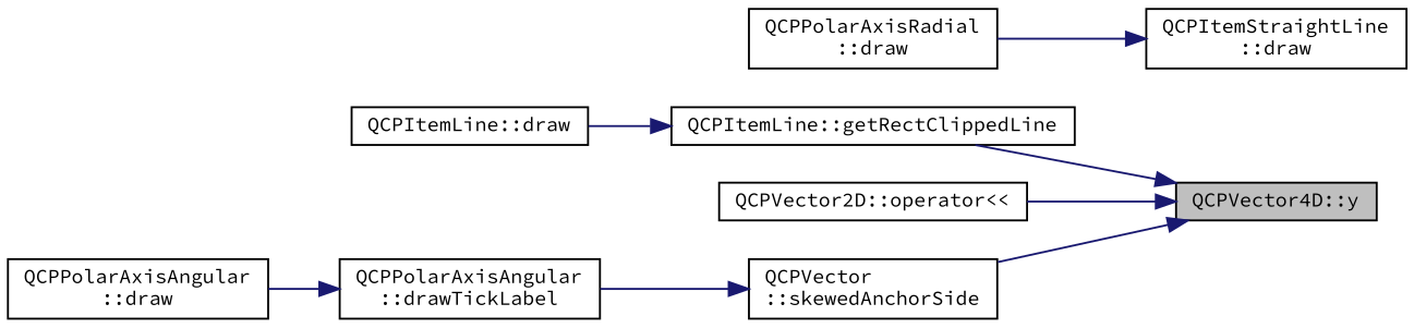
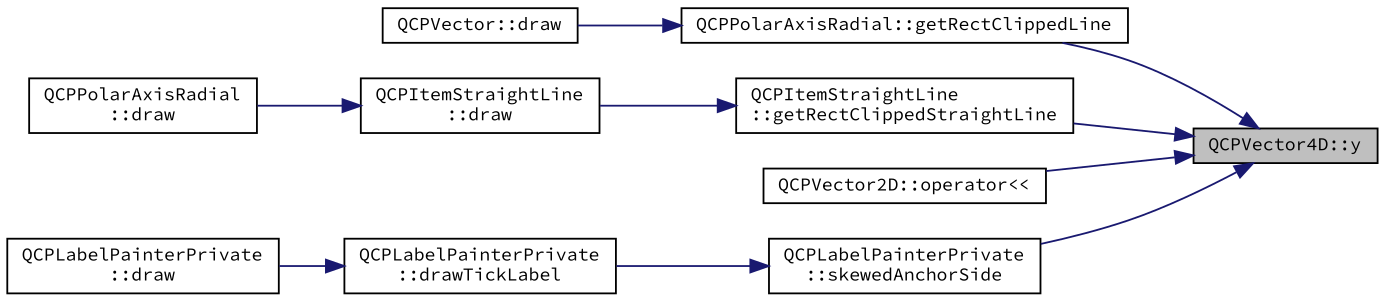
  digraph {
    fontname="Source Code Pro"
    rankdir=RL
    node [color=black fillcolor=white fontname="Source Code Pro" fontsize=10 shape=record style=filled]
    edge [color=midnightblue dir=back fontname="Source Code Pro" fontsize=10 labelfontname=Helvetica labelfontsize=10 style=solid]
    n1 [fillcolor=grey75 fontcolor=black height=0.2 label="QCPVector4D::y" width=0.4]
-   n2 [height=0.2 label="QCPItemLine::getRectClippedLine" width=0.4]
+   n2 [height=0.2 label="QCPPolarAxisRadial::getRectClippedLine" width=0.4]
+   n3 [height=0.2 label="QCPItemStraightLine\l::getRectClippedStraightLine" width=0.4]
    n4 [height=0.2 label="QCPVector2D::operator\<\<" width=0.4]
-   n5 [height=0.2 label="QCPVector\l::skewedAnchorSide" width=0.4]
-   n6 [height=0.2 label="QCPItemLine::draw" width=0.4]
+   n5 [height=0.2 label="QCPLabelPainterPrivate\l::skewedAnchorSide" width=0.4]
+   n6 [height=0.2 label="QCPVector::draw" width=0.4]
    n7 [height=0.2 label="QCPItemStraightLine\l::draw" width=0.4]
-   n8 [height=0.2 label="QCPPolarAxisAngular\l::drawTickLabel" width=0.4]
+   n8 [height=0.2 label="QCPLabelPainterPrivate\l::drawTickLabel" width=0.4]
    n9 [height=0.2 label="QCPPolarAxisRadial\l::draw" width=0.4]
-   n10 [height=0.2 label="QCPPolarAxisAngular\l::draw" width=0.4]
+   n10 [height=0.2 label="QCPLabelPainterPrivate\l::draw" width=0.4]
    n1 -> n2
+   n1 -> n3
    n1 -> n4
    n1 -> n5
    n2 -> n6
+   n3 -> n7
    n5 -> n8
    n7 -> n9
    n8 -> n10
  }
